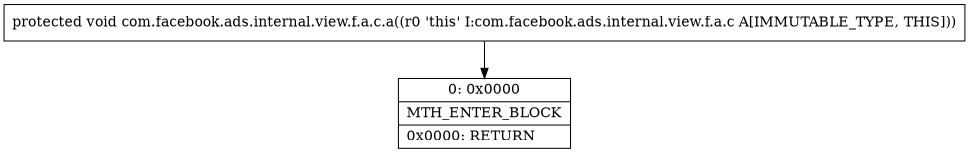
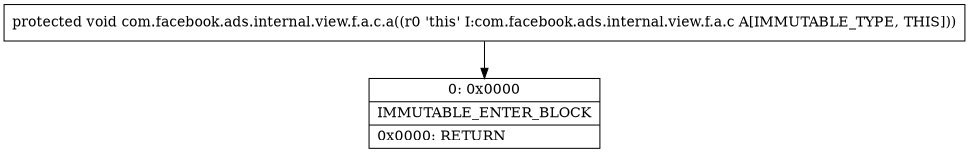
  digraph {
    node [shape=record]
-   n1 [label="{0\:\ 0x0000|MTH_ENTER_BLOCK\l|0x0000: RETURN   \l}"]
+   n1 [label="{0\:\ 0x0000|IMMUTABLE_ENTER_BLOCK\l|0x0000: RETURN   \l}"]
    n2 [label="{protected void com.facebook.ads.internal.view.f.a.c.a((r0 'this' I:com.facebook.ads.internal.view.f.a.c A[IMMUTABLE_TYPE, THIS])) }"]
    n2 -> n1
  }
